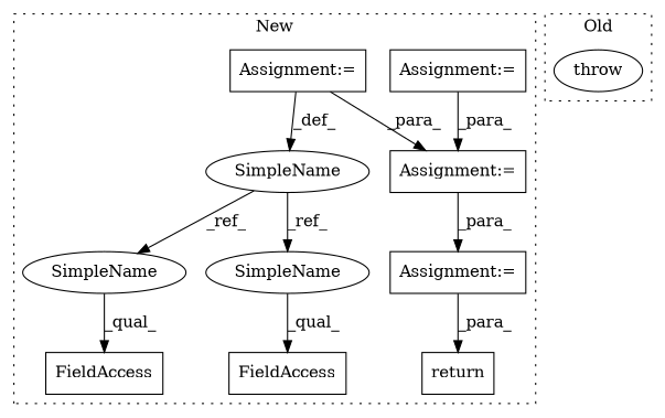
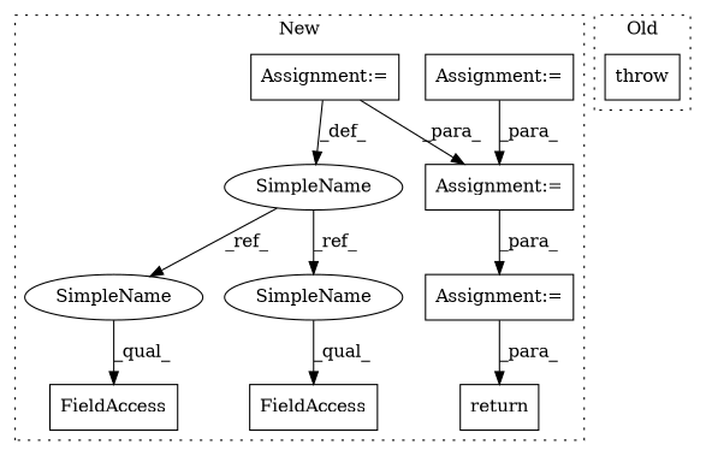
  digraph {
    node [a=7 l=7 s=18754 shape=box]
    n1 [a=41 label=return s=18832]
    n2 [l=1 label="Assignment:=" s=18572]
    n3 [l=1 label="Assignment:=" s=18753]
    n4 [l=1 label="Assignment:=" s=18694]
    n5 [l=1 label="Assignment:=" s=18608]
    n6 [a=22 l=12 label=FieldAccess]
    n7 [a=22 l=13 label=FieldAccess s=18713]
    n8 [a=42 label=SimpleName s=18601 shape=ellipse]
    n9 [a=42 label=SimpleName shape=ellipse]
    n10 [a=42 label=SimpleName s=18713 shape=ellipse]
-   n11 [a=53 l=6 label=throw s=18400 shape=ellipse]
+   n11 [a=53 l=6 label=throw s=18400]
    subgraph cluster_1 {
      label=New
      style=dotted
      n1
      n2
      n3
      n4
      n5
      n6
      n7
      n8
      n9
      n10
    }
    subgraph cluster_2 {
      label=Old
      style=dotted
      n11
    }
    n2 -> n4 [label=_para_]
    n3 -> n1 [label=_para_]
    n4 -> n3 [label=_para_]
    n5 -> n4 [label=_para_]
    n5 -> n8 [label=_def_]
    n8 -> n9 [label=_ref_]
    n8 -> n10 [label=_ref_]
    n9 -> n6 [label=_qual_]
    n10 -> n7 [label=_qual_]
  }
